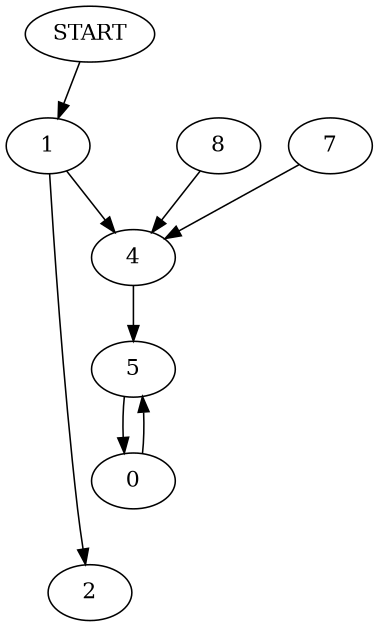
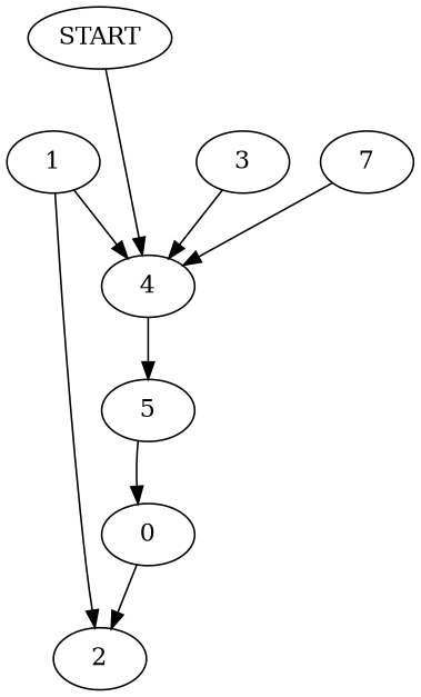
  digraph {
    n1 [label=START]
    1
    2
    4
-   3 [label=8]
+   3
    5
    n7 [label=0]
    7
-   n1 -> 1
+   n1 -> 4
    1 -> 2
    1 -> 4
    4 -> 5
    3 -> 4
    5 -> n7
-   n7 -> 5
+   n7 -> 2
    7 -> 4
  }
